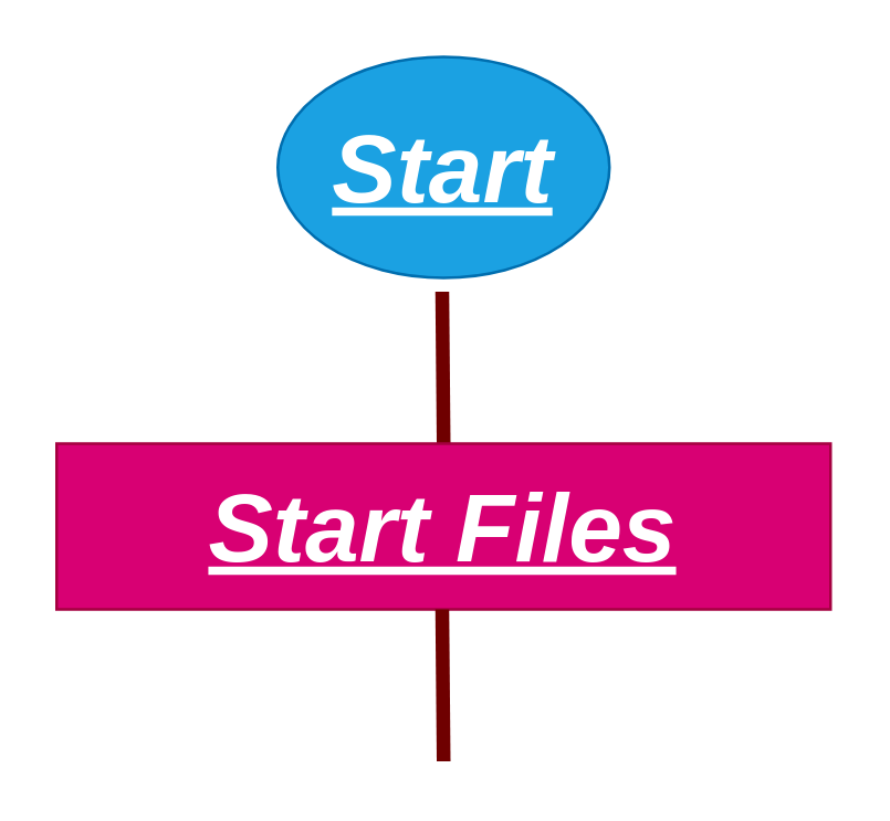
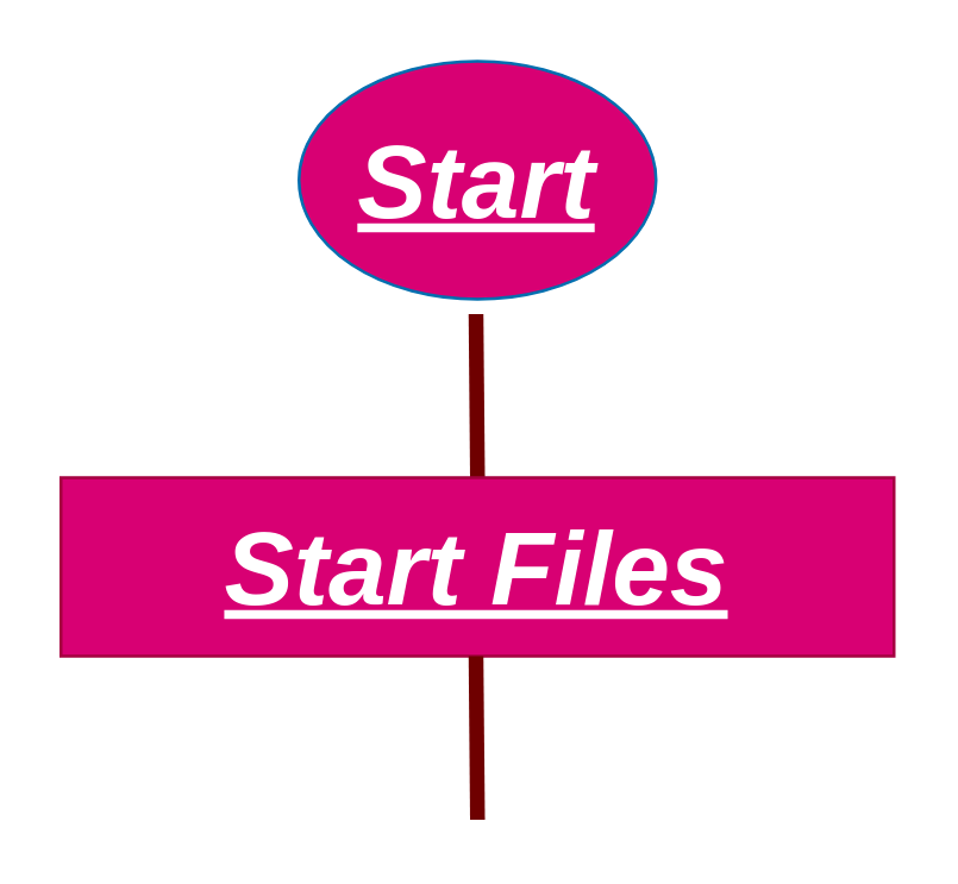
  <mxCell id="0" />
  <mxCell id="1" parent="0" />
- <mxCell id="2" value="&lt;font style=&quot;font-size: 35px;&quot;&gt;&lt;b&gt;&lt;i&gt;&lt;u&gt;Start&lt;/u&gt;&lt;/i&gt;&lt;/b&gt;&lt;/font&gt;" style="ellipse;whiteSpace=wrap;html=1;fillColor=#1ba1e2;fontColor=#ffffff;strokeColor=#006EAF;" vertex="1" parent="1"><mxGeometry x="100" width="120" height="80" as="geometry" y="20" /></mxCell>
+ <mxCell id="2" value="&lt;font style=&quot;font-size: 35px;&quot;&gt;&lt;b&gt;&lt;i&gt;&lt;u&gt;Start&lt;/u&gt;&lt;/i&gt;&lt;/b&gt;&lt;/font&gt;" style="ellipse;whiteSpace=wrap;html=1;fillColor=#d80073;fontColor=#ffffff;strokeColor=#006EAF;" vertex="1" parent="1"><mxGeometry x="100" width="120" height="80" as="geometry" y="20" /></mxCell>
  <mxCell id="3" value="" style="endArrow=none;html=1;strokeWidth=5;fontSize=35;fillColor=#a20025;strokeColor=#6F0000;" edge="1" parent="1"><mxGeometry width="50" height="50" relative="1" as="geometry"><mxPoint x="160" y="160" as="sourcePoint" /><mxPoint x="159.5" y="105" as="targetPoint" /></mxGeometry></mxCell>
  <mxCell id="4" value="&lt;b&gt;&lt;i&gt;&lt;u&gt;Start Files&lt;/u&gt;&lt;/i&gt;&lt;/b&gt;" style="rounded=0;whiteSpace=wrap;html=1;fontSize=35;fillColor=#d80073;fontColor=#ffffff;strokeColor=#A50040;" vertex="1" parent="1"><mxGeometry x="20" y="160" width="280" height="60" as="geometry" /></mxCell>
  <mxCell id="5" value="" style="endArrow=none;html=1;strokeWidth=5;fontSize=35;fillColor=#a20025;strokeColor=#6F0000;" edge="1" parent="1"><mxGeometry width="50" height="50" relative="1" as="geometry"><mxPoint x="160" y="275" as="sourcePoint" /><mxPoint x="159.5" y="220" as="targetPoint" /></mxGeometry></mxCell>
